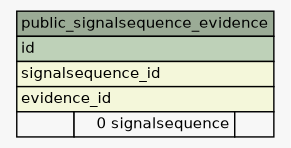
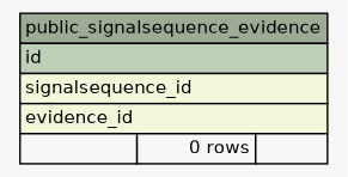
  digraph {
    bgcolor="#f7f7f7"
    fontname=Helvetica
    fontsize=11
    nodesep=0.18
    rankdir=TB
    ranksep=0.46
-   n1 [fontname=Helvetica fontsize=11 label=<     <TABLE BORDER="0" CELLBORDER="1" CELLSPACING="0" BGCOLOR="#ffffff">       <TR><TD COLSPAN="3" BGCOLOR="#9bab96" ALIGN="CENTER">public_signalsequence_evidence</TD></TR>       <TR><TD PORT="id" COLSPAN="3" BGCOLOR="#bed1b8" ALIGN="LEFT">id</TD></TR>       <TR><TD PORT="signalsequence_id" COLSPAN="3" BGCOLOR="#f4f7da" ALIGN="LEFT">signalsequence_id</TD></TR>       <TR><TD PORT="evidence_id" COLSPAN="3" BGCOLOR="#f4f7da" ALIGN="LEFT">evidence_id</TD></TR>       <TR><TD ALIGN="LEFT" BGCOLOR="#f7f7f7">  </TD><TD ALIGN="RIGHT" BGCOLOR="#f7f7f7">0 signalsequence</TD><TD ALIGN="RIGHT" BGCOLOR="#f7f7f7">  </TD></TR>     </TABLE>> shape=plaintext]
+   n1 [fontname=Helvetica fontsize=11 label=<     <TABLE BORDER="0" CELLBORDER="1" CELLSPACING="0" BGCOLOR="#ffffff">       <TR><TD COLSPAN="3" BGCOLOR="#9bab96" ALIGN="CENTER">public_signalsequence_evidence</TD></TR>       <TR><TD PORT="id" COLSPAN="3" BGCOLOR="#bed1b8" ALIGN="LEFT">id</TD></TR>       <TR><TD PORT="signalsequence_id" COLSPAN="3" BGCOLOR="#f4f7da" ALIGN="LEFT">signalsequence_id</TD></TR>       <TR><TD PORT="evidence_id" COLSPAN="3" BGCOLOR="#f4f7da" ALIGN="LEFT">evidence_id</TD></TR>       <TR><TD ALIGN="LEFT" BGCOLOR="#f7f7f7">  </TD><TD ALIGN="RIGHT" BGCOLOR="#f7f7f7">0 rows</TD><TD ALIGN="RIGHT" BGCOLOR="#f7f7f7">  </TD></TR>     </TABLE>> shape=plaintext]
  }
